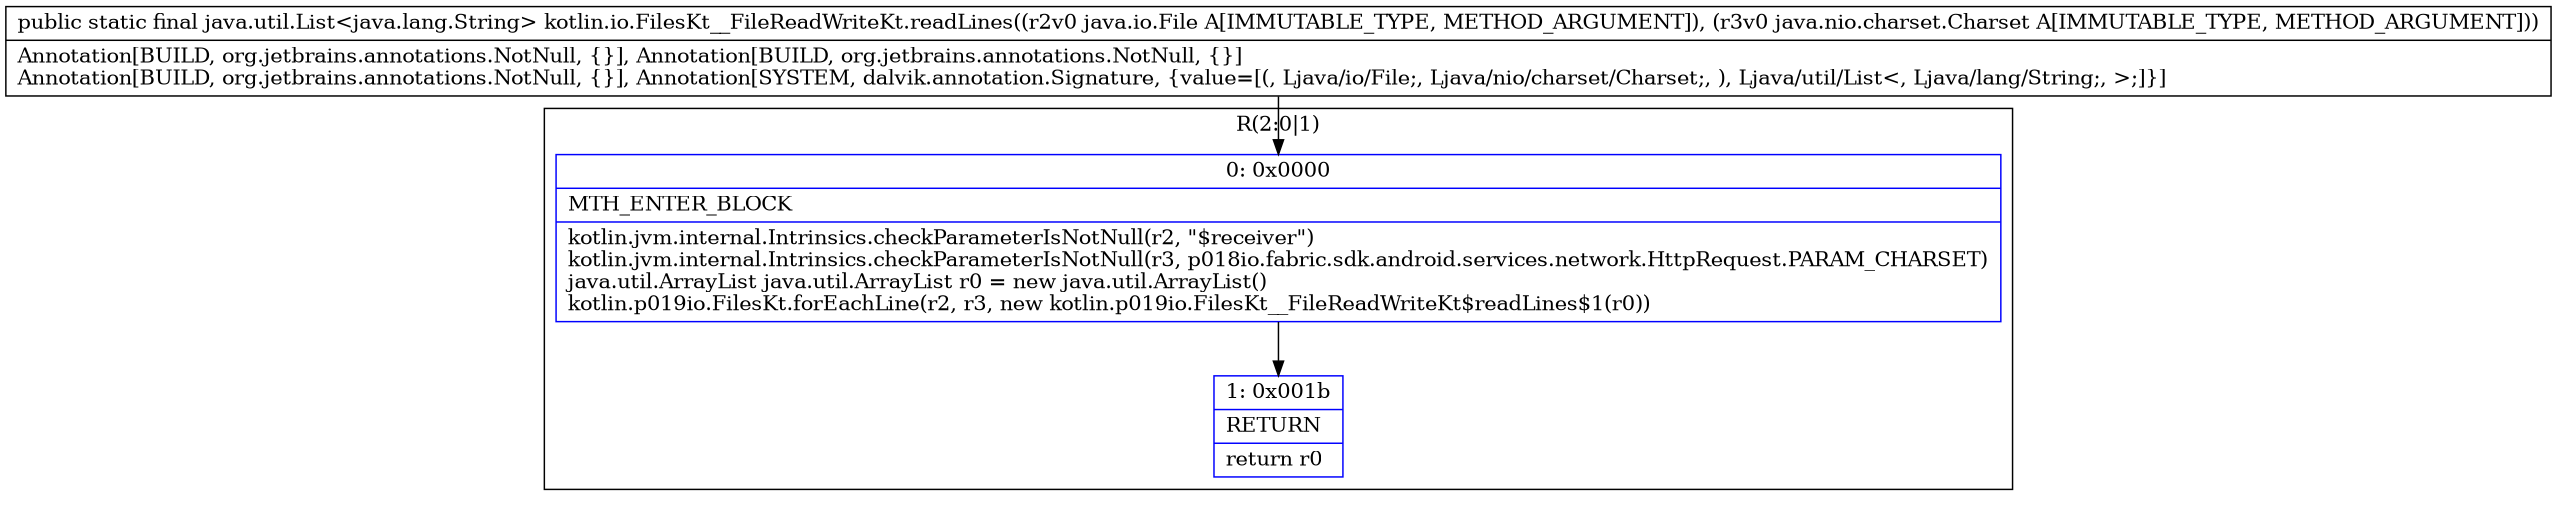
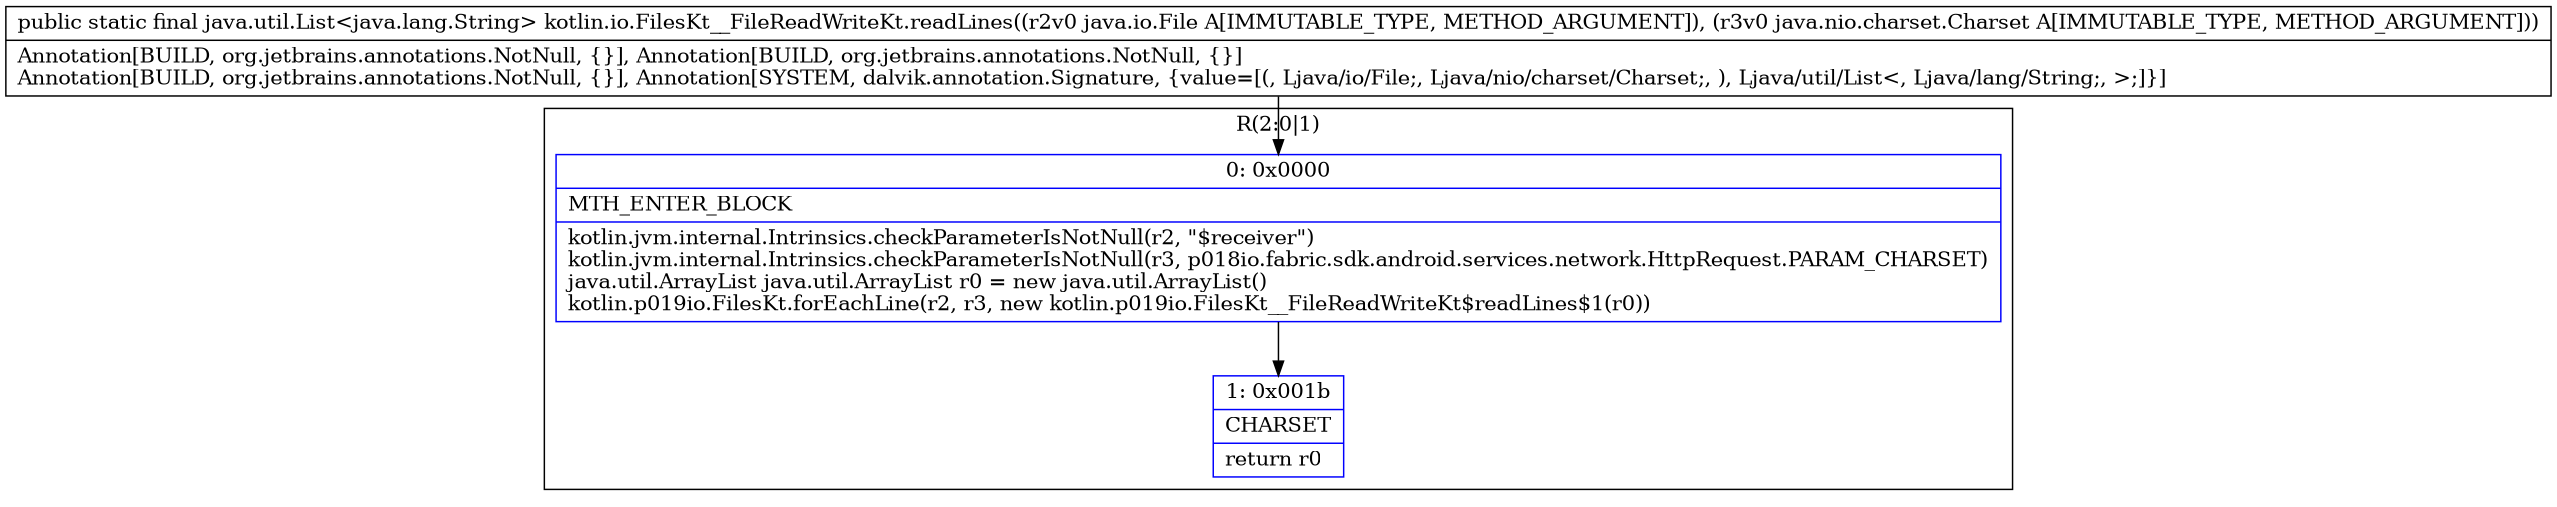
  digraph {
    node [color=blue shape=record]
    n1 [label="{0\:\ 0x0000|MTH_ENTER_BLOCK\l|kotlin.jvm.internal.Intrinsics.checkParameterIsNotNull(r2, \"$receiver\")\lkotlin.jvm.internal.Intrinsics.checkParameterIsNotNull(r3, p018io.fabric.sdk.android.services.network.HttpRequest.PARAM_CHARSET)\ljava.util.ArrayList java.util.ArrayList r0 = new java.util.ArrayList()\lkotlin.p019io.FilesKt.forEachLine(r2, r3, new kotlin.p019io.FilesKt__FileReadWriteKt$readLines$1(r0))\l}"]
-   n2 [label="{1\:\ 0x001b|RETURN\l|return r0\l}"]
+   n2 [label="{1\:\ 0x001b|CHARSET\l|return r0\l}"]
    n3 [label="{public static final java.util.List\<java.lang.String\> kotlin.io.FilesKt__FileReadWriteKt.readLines((r2v0 java.io.File A[IMMUTABLE_TYPE, METHOD_ARGUMENT]), (r3v0 java.nio.charset.Charset A[IMMUTABLE_TYPE, METHOD_ARGUMENT]))  | Annotation[BUILD, org.jetbrains.annotations.NotNull, \{\}], Annotation[BUILD, org.jetbrains.annotations.NotNull, \{\}]\lAnnotation[BUILD, org.jetbrains.annotations.NotNull, \{\}], Annotation[SYSTEM, dalvik.annotation.Signature, \{value=[(, Ljava\/io\/File;, Ljava\/nio\/charset\/Charset;, ), Ljava\/util\/List\<, Ljava\/lang\/String;, \>;]\}]\l}" color=""]
    subgraph cluster_1 {
      label="R(2:0|1)"
      n1
      n2
    }
    n1 -> n2
    n3 -> n1
  }
